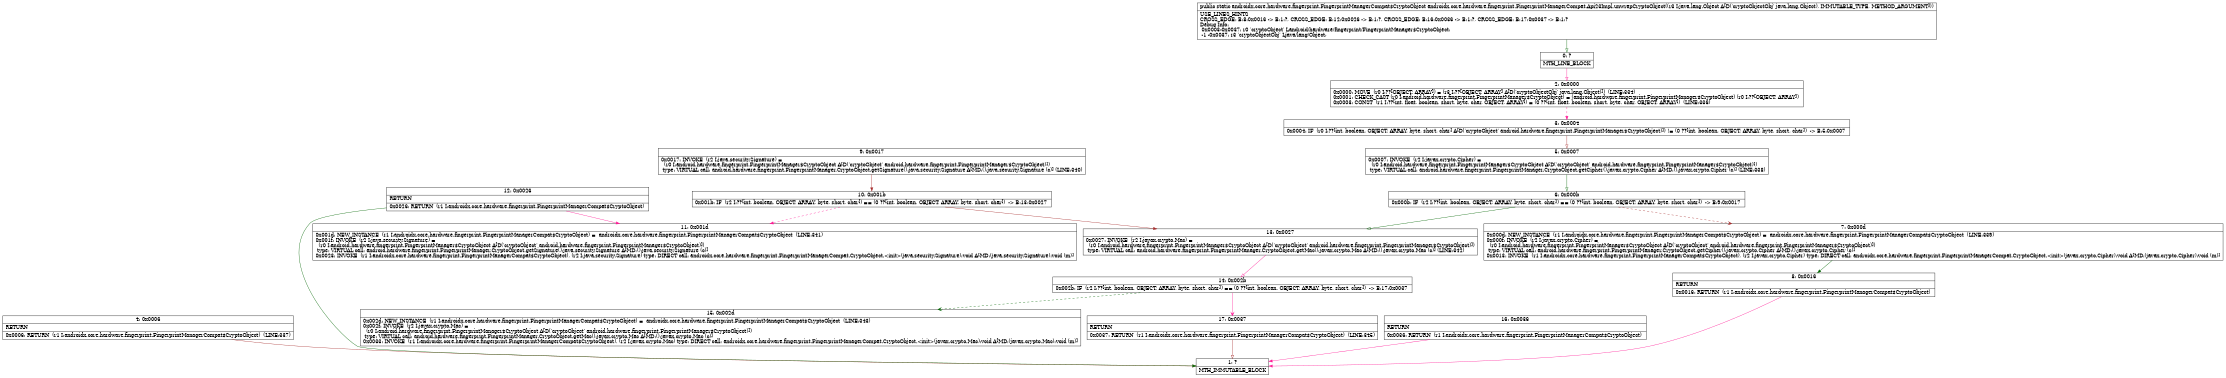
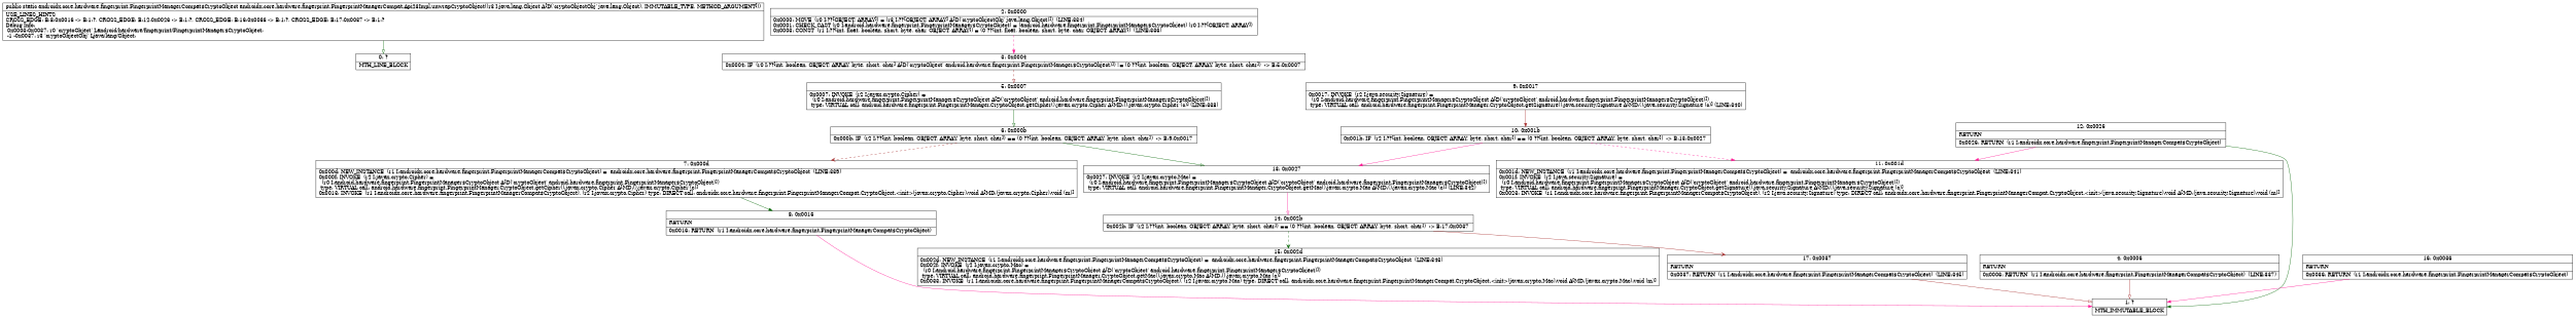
  digraph {
    node [shape=record]
    edge [arrowhead=normal color=deeppink]
    n1 [label="{0\:\ ?|MTH_LINE_BLOCK\l}"]
    n2 [label="{2\:\ 0x0000|0x0000: MOVE  (r0 I:??[OBJECT, ARRAY]) = (r3 I:??[OBJECT, ARRAY] A[D('cryptoObjectObj' java.lang.Object)])  (LINE:334)\l0x0001: CHECK_CAST (r0 I:android.hardware.fingerprint.FingerprintManager$CryptoObject) = (android.hardware.fingerprint.FingerprintManager$CryptoObject) (r0 I:??[OBJECT, ARRAY]) \l0x0003: CONST  (r1 I:??[int, float, boolean, short, byte, char, OBJECT, ARRAY]) = (0 ??[int, float, boolean, short, byte, char, OBJECT, ARRAY])  (LINE:336)\l}"]
    n3 [label="{3\:\ 0x0004|0x0004: IF  (r0 I:??[int, boolean, OBJECT, ARRAY, byte, short, char] A[D('cryptoObject' android.hardware.fingerprint.FingerprintManager$CryptoObject)]) != (0 ??[int, boolean, OBJECT, ARRAY, byte, short, char])  \-\> B:5:0x0007 \l}"]
    n4 [label="{5\:\ 0x0007|0x0007: INVOKE  (r2 I:javax.crypto.Cipher) = \l  (r0 I:android.hardware.fingerprint.FingerprintManager$CryptoObject A[D('cryptoObject' android.hardware.fingerprint.FingerprintManager$CryptoObject)])\l type: VIRTUAL call: android.hardware.fingerprint.FingerprintManager.CryptoObject.getCipher():javax.crypto.Cipher A[MD:():javax.crypto.Cipher (c)] (LINE:338)\l}"]
    n5 [label="{4\:\ 0x0006|RETURN\l|0x0006: RETURN  (r1 I:androidx.core.hardware.fingerprint.FingerprintManagerCompat$CryptoObject)  (LINE:337)\l}"]
    n6 [label="{1\:\ ?|MTH_IMMUTABLE_BLOCK\l}"]
    n7 [label="{6\:\ 0x000b|0x000b: IF  (r2 I:??[int, boolean, OBJECT, ARRAY, byte, short, char]) == (0 ??[int, boolean, OBJECT, ARRAY, byte, short, char])  \-\> B:9:0x0017 \l}"]
    n8 [label="{7\:\ 0x000d|0x000d: NEW_INSTANCE  (r1 I:androidx.core.hardware.fingerprint.FingerprintManagerCompat$CryptoObject) =  androidx.core.hardware.fingerprint.FingerprintManagerCompat$CryptoObject  (LINE:339)\l0x000f: INVOKE  (r2 I:javax.crypto.Cipher) = \l  (r0 I:android.hardware.fingerprint.FingerprintManager$CryptoObject A[D('cryptoObject' android.hardware.fingerprint.FingerprintManager$CryptoObject)])\l type: VIRTUAL call: android.hardware.fingerprint.FingerprintManager.CryptoObject.getCipher():javax.crypto.Cipher A[MD:():javax.crypto.Cipher (c)]\l0x0013: INVOKE  (r1 I:androidx.core.hardware.fingerprint.FingerprintManagerCompat$CryptoObject), (r2 I:javax.crypto.Cipher) type: DIRECT call: androidx.core.hardware.fingerprint.FingerprintManagerCompat.CryptoObject.\<init\>(javax.crypto.Cipher):void A[MD:(javax.crypto.Cipher):void (m)]\l}"]
    n9 [label="{13\:\ 0x0027|0x0027: INVOKE  (r2 I:javax.crypto.Mac) = \l  (r0 I:android.hardware.fingerprint.FingerprintManager$CryptoObject A[D('cryptoObject' android.hardware.fingerprint.FingerprintManager$CryptoObject)])\l type: VIRTUAL call: android.hardware.fingerprint.FingerprintManager.CryptoObject.getMac():javax.crypto.Mac A[MD:():javax.crypto.Mac (c)] (LINE:342)\l}"]
    n10 [label="{8\:\ 0x0016|RETURN\l|0x0016: RETURN  (r1 I:androidx.core.hardware.fingerprint.FingerprintManagerCompat$CryptoObject) \l}"]
    n11 [label="{9\:\ 0x0017|0x0017: INVOKE  (r2 I:java.security.Signature) = \l  (r0 I:android.hardware.fingerprint.FingerprintManager$CryptoObject A[D('cryptoObject' android.hardware.fingerprint.FingerprintManager$CryptoObject)])\l type: VIRTUAL call: android.hardware.fingerprint.FingerprintManager.CryptoObject.getSignature():java.security.Signature A[MD:():java.security.Signature (c)] (LINE:340)\l}"]
    n12 [label="{10\:\ 0x001b|0x001b: IF  (r2 I:??[int, boolean, OBJECT, ARRAY, byte, short, char]) == (0 ??[int, boolean, OBJECT, ARRAY, byte, short, char])  \-\> B:13:0x0027 \l}"]
    n13 [label="{11\:\ 0x001d|0x001d: NEW_INSTANCE  (r1 I:androidx.core.hardware.fingerprint.FingerprintManagerCompat$CryptoObject) =  androidx.core.hardware.fingerprint.FingerprintManagerCompat$CryptoObject  (LINE:341)\l0x001f: INVOKE  (r2 I:java.security.Signature) = \l  (r0 I:android.hardware.fingerprint.FingerprintManager$CryptoObject A[D('cryptoObject' android.hardware.fingerprint.FingerprintManager$CryptoObject)])\l type: VIRTUAL call: android.hardware.fingerprint.FingerprintManager.CryptoObject.getSignature():java.security.Signature A[MD:():java.security.Signature (c)]\l0x0023: INVOKE  (r1 I:androidx.core.hardware.fingerprint.FingerprintManagerCompat$CryptoObject), (r2 I:java.security.Signature) type: DIRECT call: androidx.core.hardware.fingerprint.FingerprintManagerCompat.CryptoObject.\<init\>(java.security.Signature):void A[MD:(java.security.Signature):void (m)]\l}"]
    n14 [label="{14\:\ 0x002b|0x002b: IF  (r2 I:??[int, boolean, OBJECT, ARRAY, byte, short, char]) == (0 ??[int, boolean, OBJECT, ARRAY, byte, short, char])  \-\> B:17:0x0037 \l}"]
    n15 [label="{12\:\ 0x0026|RETURN\l|0x0026: RETURN  (r1 I:androidx.core.hardware.fingerprint.FingerprintManagerCompat$CryptoObject) \l}"]
    n16 [label="{15\:\ 0x002d|0x002d: NEW_INSTANCE  (r1 I:androidx.core.hardware.fingerprint.FingerprintManagerCompat$CryptoObject) =  androidx.core.hardware.fingerprint.FingerprintManagerCompat$CryptoObject  (LINE:343)\l0x002f: INVOKE  (r2 I:javax.crypto.Mac) = \l  (r0 I:android.hardware.fingerprint.FingerprintManager$CryptoObject A[D('cryptoObject' android.hardware.fingerprint.FingerprintManager$CryptoObject)])\l type: VIRTUAL call: android.hardware.fingerprint.FingerprintManager.CryptoObject.getMac():javax.crypto.Mac A[MD:():javax.crypto.Mac (c)]\l0x0033: INVOKE  (r1 I:androidx.core.hardware.fingerprint.FingerprintManagerCompat$CryptoObject), (r2 I:javax.crypto.Mac) type: DIRECT call: androidx.core.hardware.fingerprint.FingerprintManagerCompat.CryptoObject.\<init\>(javax.crypto.Mac):void A[MD:(javax.crypto.Mac):void (m)]\l}"]
    n17 [label="{17\:\ 0x0037|RETURN\l|0x0037: RETURN  (r1 I:androidx.core.hardware.fingerprint.FingerprintManagerCompat$CryptoObject)  (LINE:345)\l}"]
    n18 [label="{16\:\ 0x0036|RETURN\l|0x0036: RETURN  (r1 I:androidx.core.hardware.fingerprint.FingerprintManagerCompat$CryptoObject) \l}"]
    n19 [label="{public static androidx.core.hardware.fingerprint.FingerprintManagerCompat$CryptoObject androidx.core.hardware.fingerprint.FingerprintManagerCompat.Api23Impl.unwrapCryptoObject((r3 I:java.lang.Object A[D('cryptoObjectObj' java.lang.Object), IMMUTABLE_TYPE, METHOD_ARGUMENT]))  | USE_LINES_HINTS\lCROSS_EDGE: B:8:0x0016 \-\> B:1:?, CROSS_EDGE: B:12:0x0026 \-\> B:1:?, CROSS_EDGE: B:16:0x0036 \-\> B:1:?, CROSS_EDGE: B:17:0x0037 \-\> B:1:?\lDebug Info:\l  0x0003\-0x0037: r0 'cryptoObject' Landroid\/hardware\/fingerprint\/FingerprintManager$CryptoObject;\l  \-1 \-0x0037: r3 'cryptoObjectObj' Ljava\/lang\/Object;\l}"]
-   n1 -> n2 [arrowhead=onormal]
    n2 -> n3 [style=dashed]
-   n3 -> n4 [arrowhead=onormal color=brown]
+   n3 -> n4 [arrowhead=onormal color=brown style=dashed]
    n4 -> n7 [arrowhead=onormal color=darkgreen]
    n5 -> n6 [arrowhead=onormal color=brown]
    n7 -> n8 [arrowhead=vee color=brown style=dashed]
    n7 -> n9 [arrowhead=onormal color=darkgreen]
    n8 -> n10 [color=darkgreen]
    n9 -> n14 [arrowhead=onormal]
    n10 -> n6
    n11 -> n12 [color=brown]
-   n12 -> n9 [color=brown]
+   n12 -> n9
    n12 -> n13 [style=dashed]
    n14 -> n16 [arrowhead=vee color=darkgreen style=dashed]
-   n14 -> n17 [arrowhead=vee]
+   n14 -> n17 [arrowhead=vee color=brown]
    n15 -> n6 [color=darkgreen]
    n15 -> n13
    n17 -> n6 [arrowhead=onormal color=brown]
    n18 -> n6
    n19 -> n1 [arrowhead=onormal color=darkgreen]
  }
